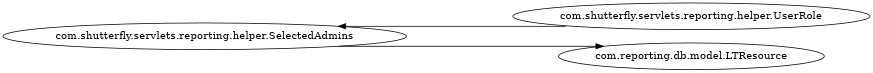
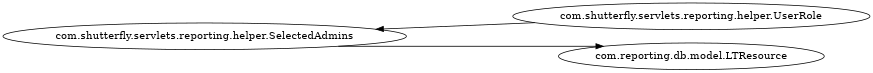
  digraph {
    concentrate=true
    rankdir=LR
    ranksep=2.0
    splines=ortho
    "com.shutterfly.servlets.reporting.helper.SelectedAdmins"
    "com.shutterfly.servlets.reporting.helper.UserRole"
    n3 [label="com.reporting.db.model.LTResource"]
-   "com.shutterfly.servlets.reporting.helper.SelectedAdmins" -> "com.shutterfly.servlets.reporting.helper.UserRole"
+   "com.shutterfly.servlets.reporting.helper.UserRole" -> "com.shutterfly.servlets.reporting.helper.SelectedAdmins"
    "com.shutterfly.servlets.reporting.helper.SelectedAdmins" -> n3
  }
